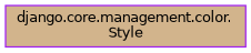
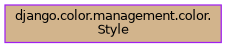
  digraph {
    rankdir=LR
-   n1 [color=purple fillcolor=tan fontname=Helvetica fontsize=10 height=0.2 label="django.core.management.color.\lStyle" shape=box style=filled width=0.4]
+   n1 [color=purple fillcolor=tan fontname=Helvetica fontsize=10 height=0.2 label="django.color.management.color.\lStyle" shape=box style=filled width=0.4]
  }
